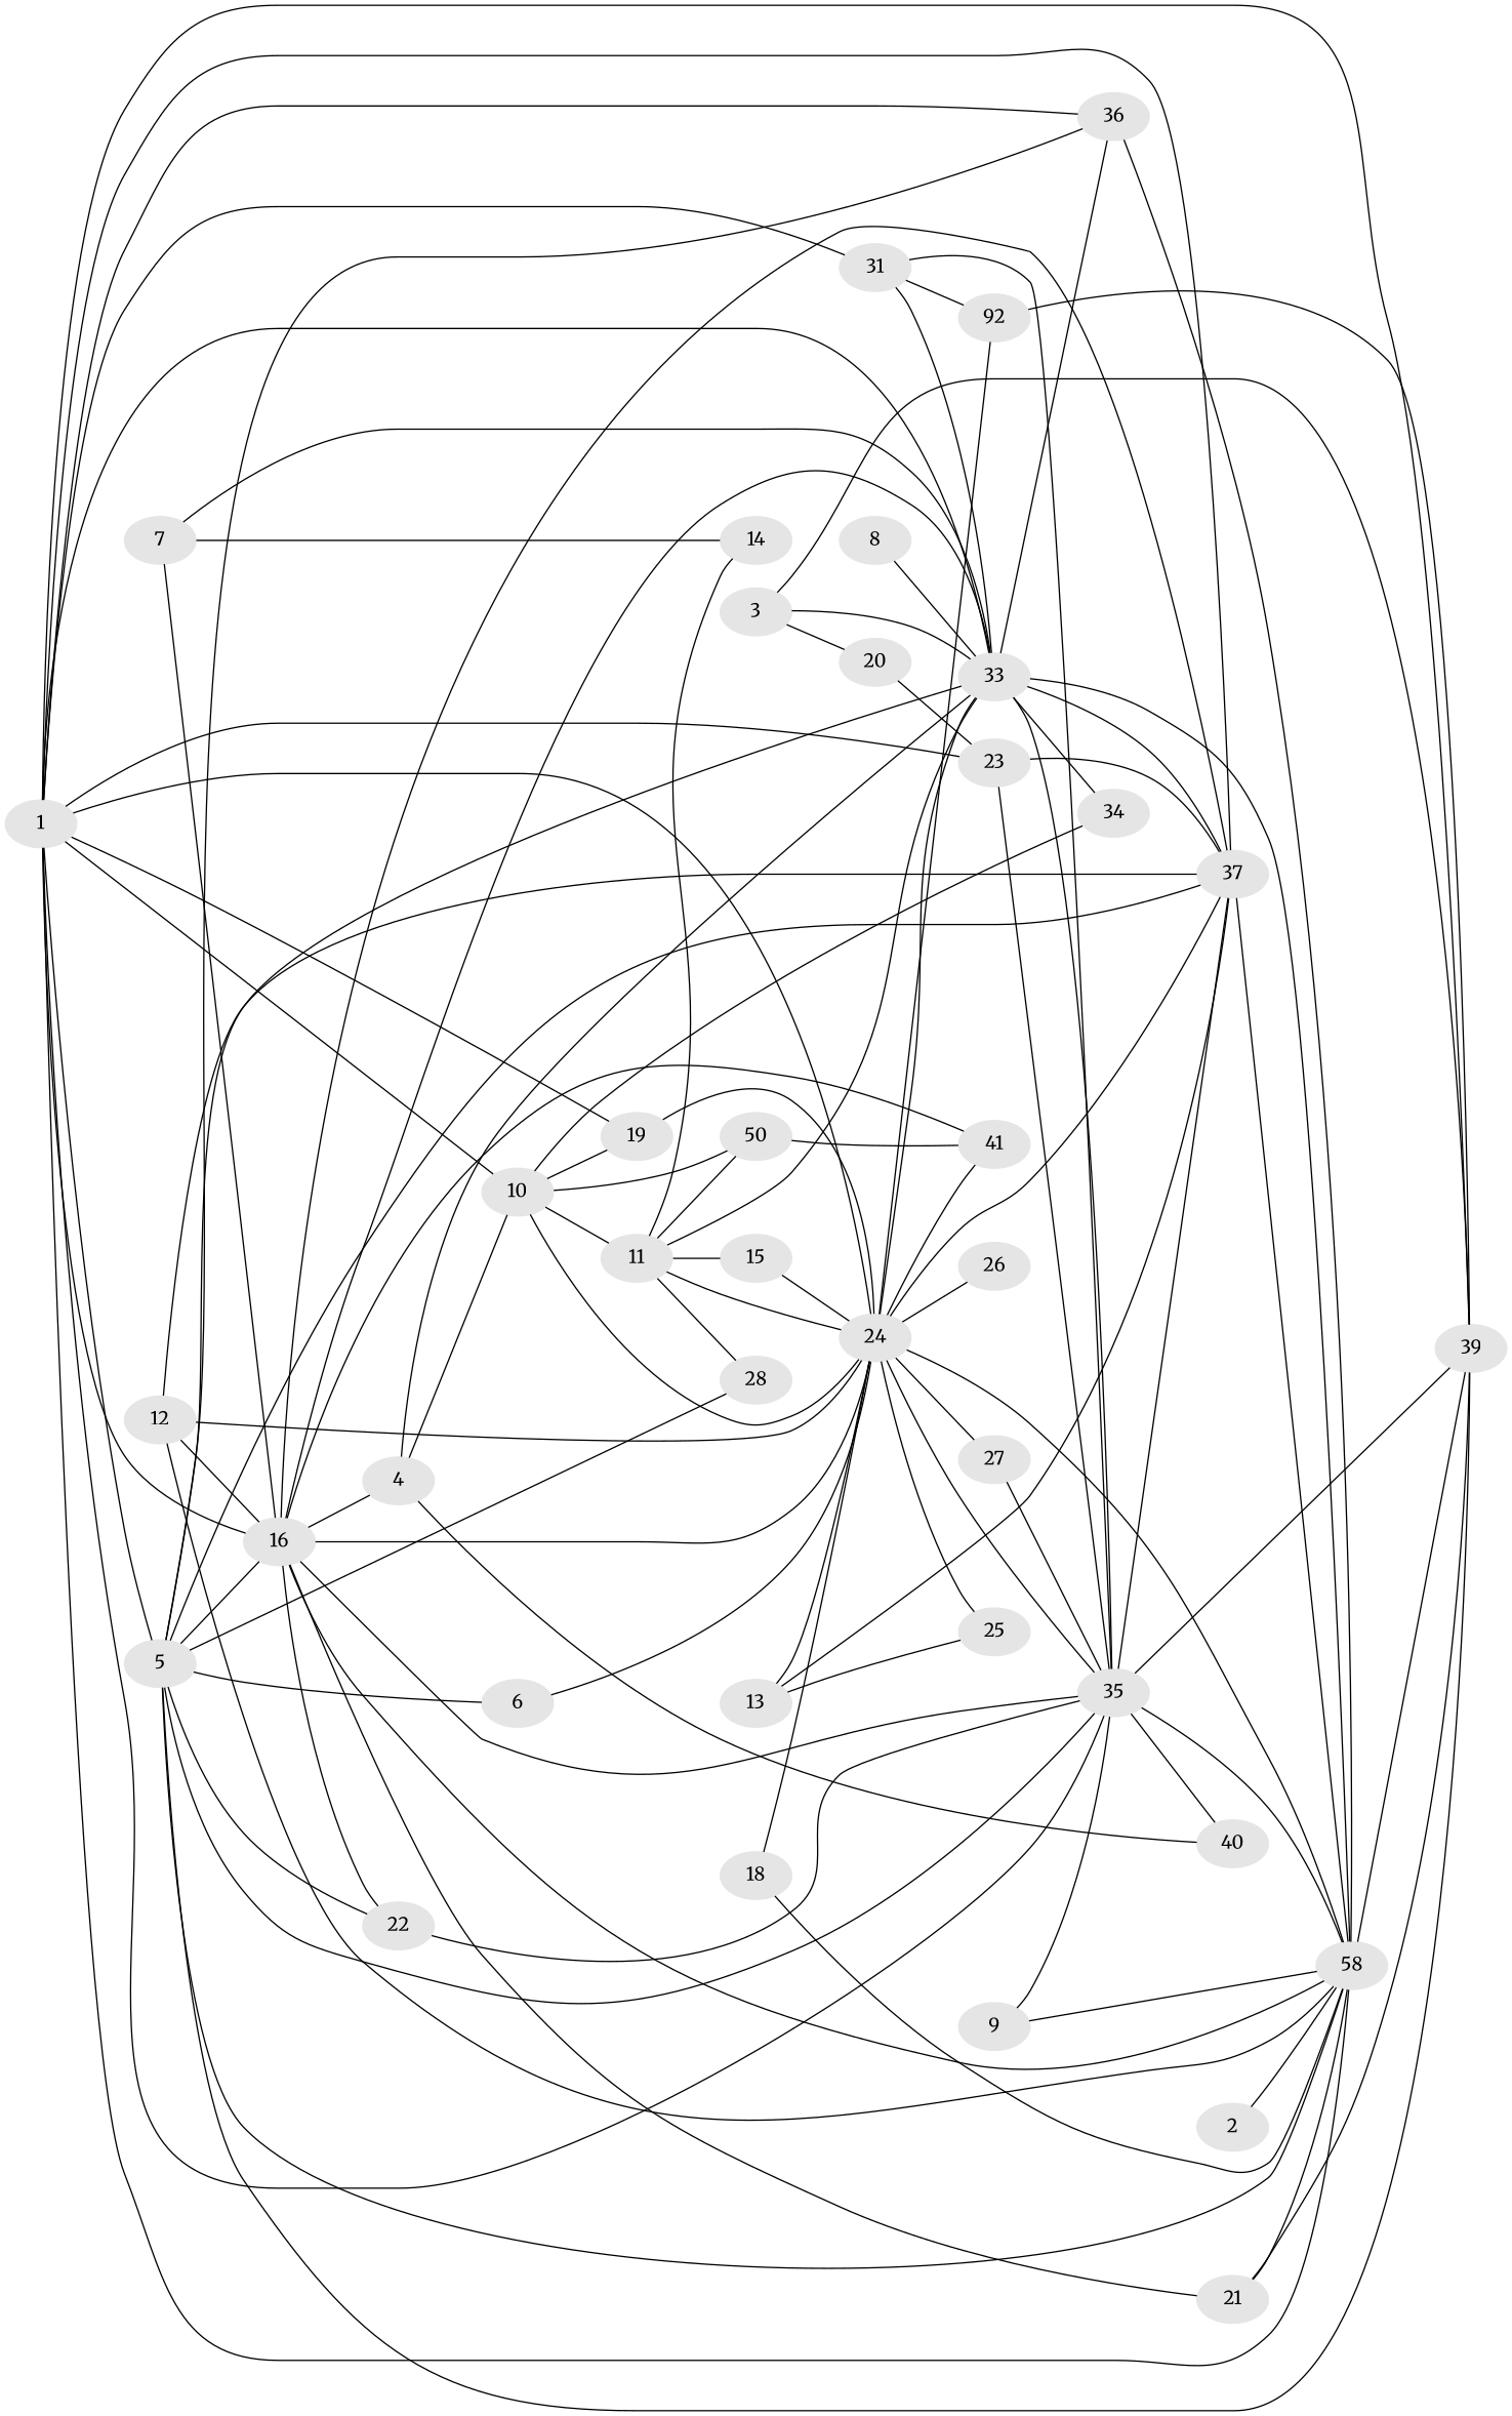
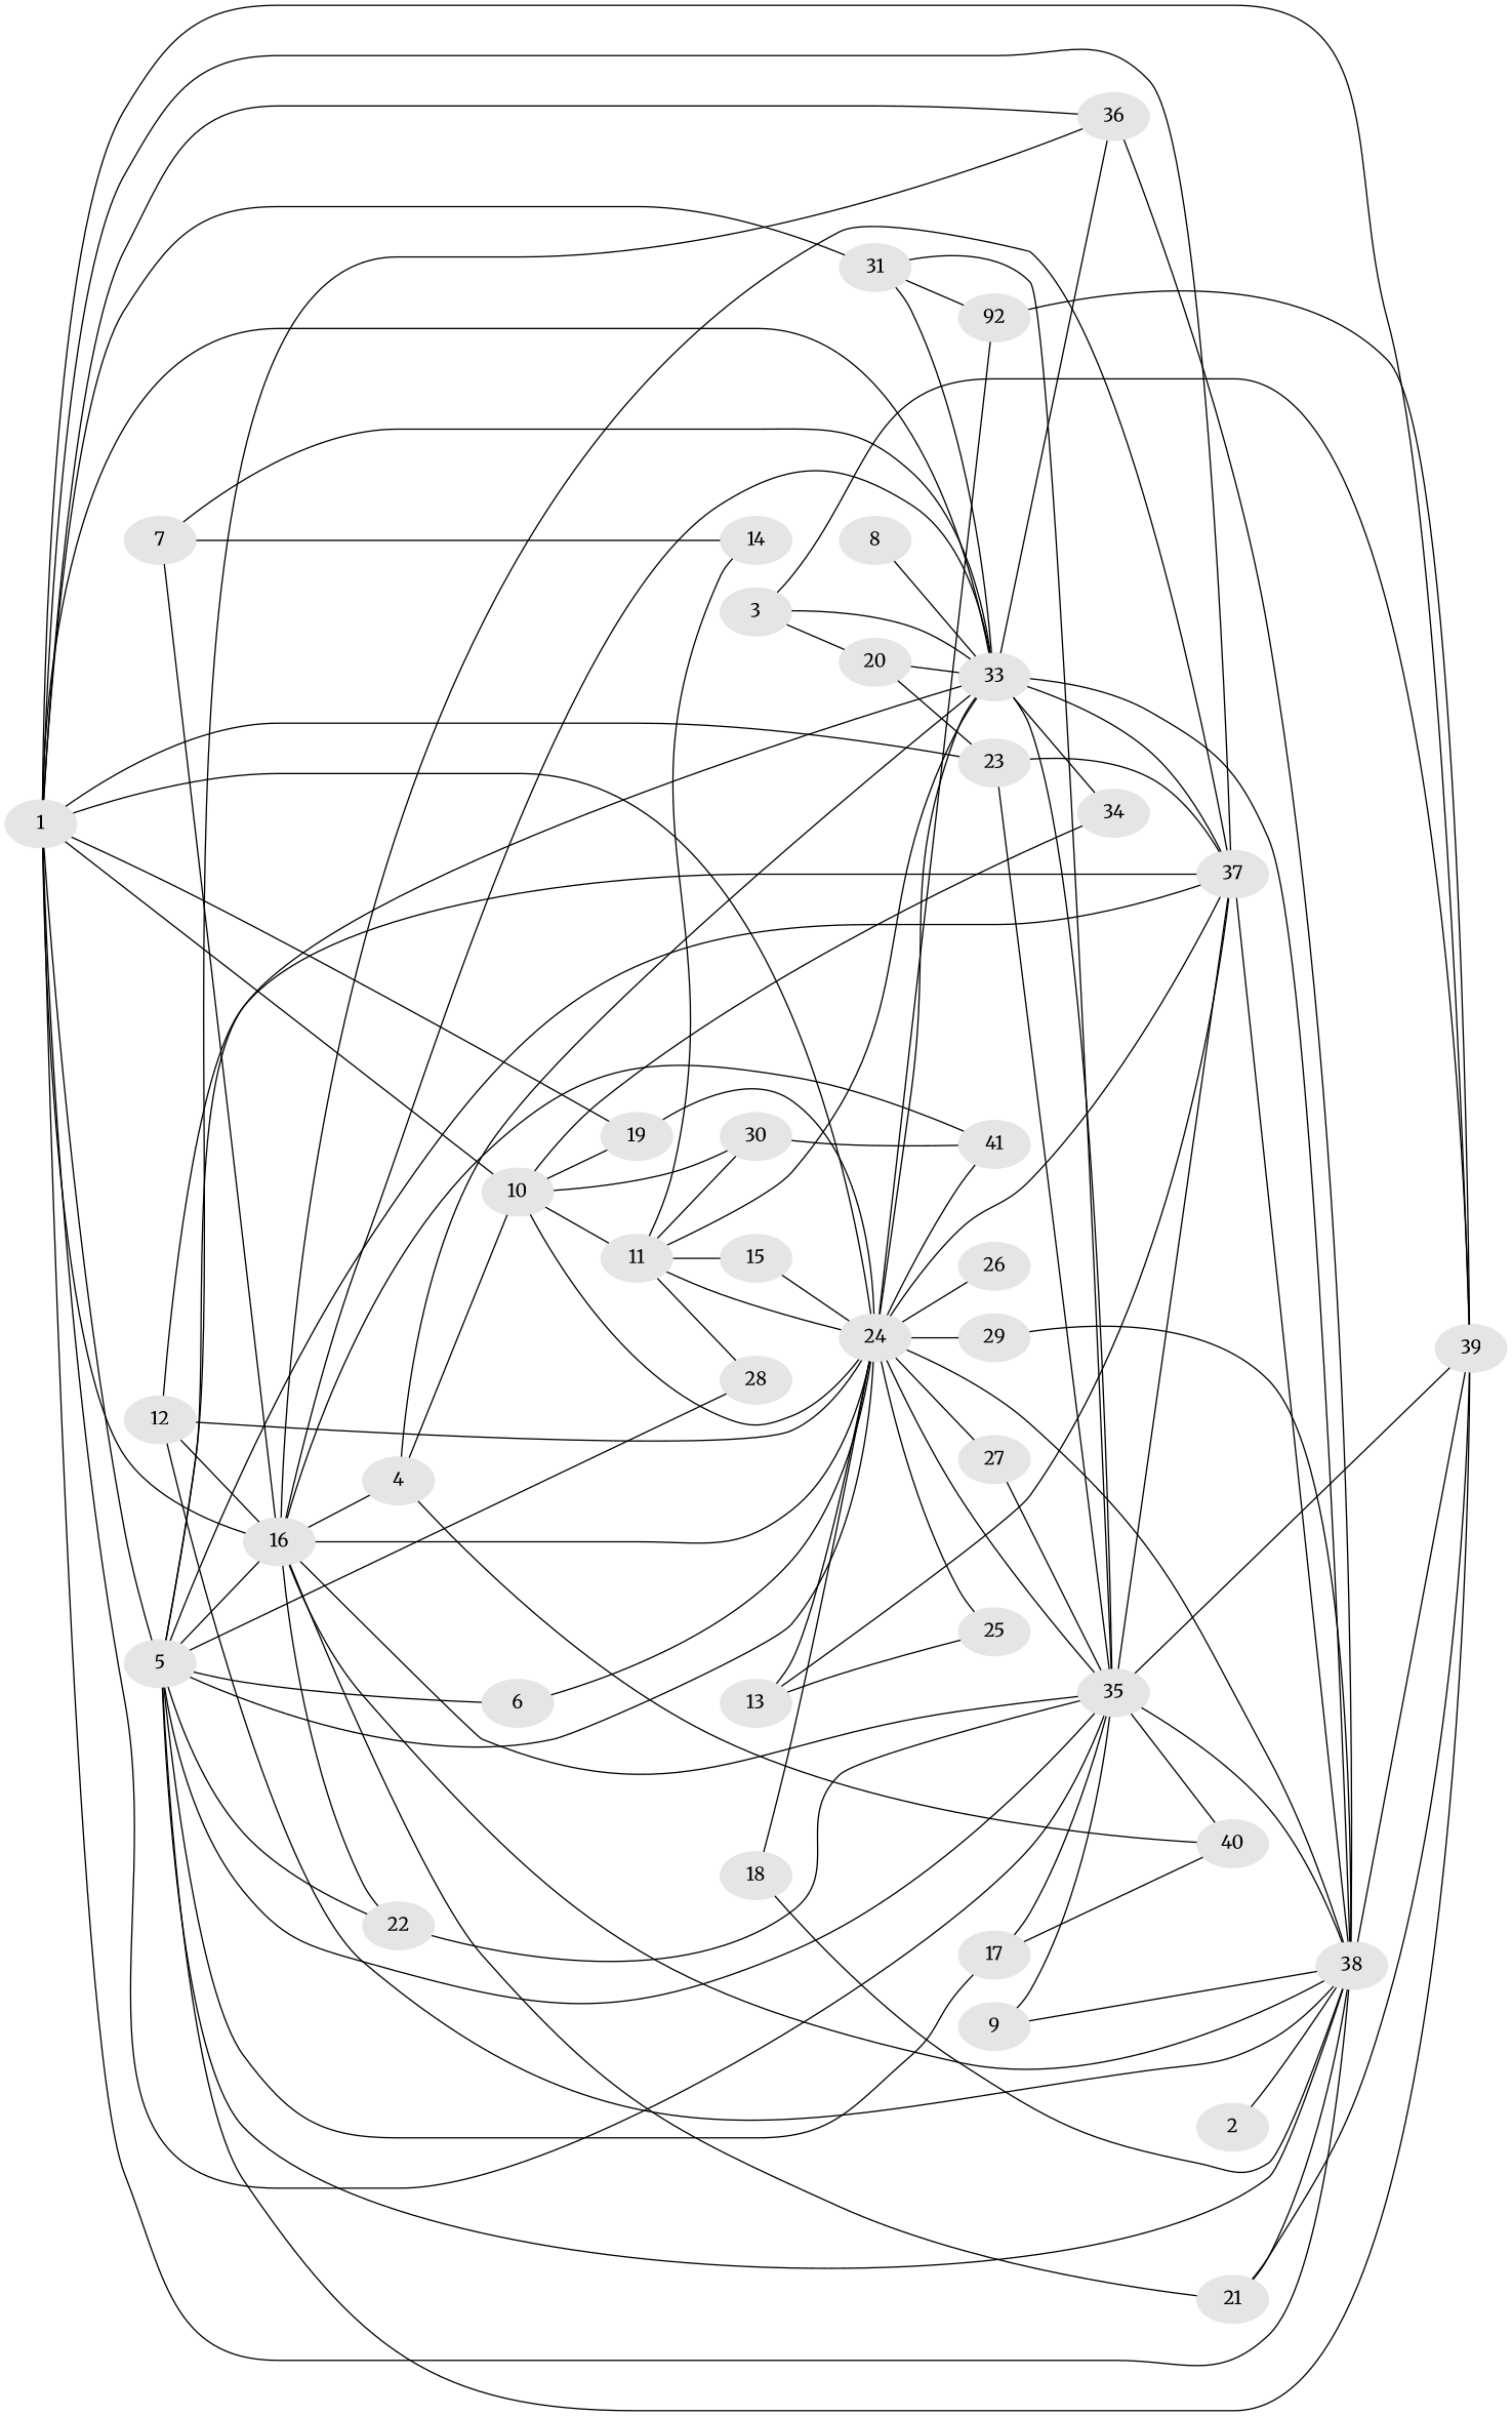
  graph {
    fontname=Merriweather
    rankdir=LR
    node [color=gray90 fontname=Merriweather style=filled]
    edge [fontname=Merriweather weight=1.0]
    1
    5
    10
    16
    19
    23
    24
    31
    33
    35
    36
    37
-   38 [label=58]
+   38
    39
    4
    40
    6
+   17
    22
    28
    11
-   30 [label=50]
+   30
    34
    21
    41
    25
    26
    27
+   29
    n30 [label=92]
    2
    3
    20
    7
    14
    8
    9
    15
    12
    13
    18
    1 -- 5 [weight=3.0]
    1 -- 10 [weight=2.0]
    1 -- 16 [weight=2.0]
    1 -- 19 [weight=2.0]
    1 -- 23
    1 -- 24 [weight=4.0]
    1 -- 31
    1 -- 33 [weight=2.0]
    1 -- 35 [weight=3.0]
    1 -- 36
    1 -- 37 [weight=2.0]
    1 -- 38 [weight=2.0]
    1 -- 39
    5 -- 16
+   5 -- 24 [weight=2.0]
    5 -- 33
    5 -- 35
    5 -- 36
    5 -- 37 [weight=2.0]
    5 -- 38
    5 -- 39
    5 -- 6
+   5 -- 17
    5 -- 22
    5 -- 28
    10 -- 19
    10 -- 24
    10 -- 11
    10 -- 30
    10 -- 34
    16 -- 24 [weight=3.0]
    16 -- 33
    16 -- 35 [weight=2.0]
    16 -- 37 [weight=2.0]
    16 -- 38 [weight=2.0]
    16 -- 4
    16 -- 22
    16 -- 21
    16 -- 41
    19 -- 24
    23 -- 35
    23 -- 37
    24 -- 33 [weight=4.0]
    24 -- 35 [weight=2.0]
    24 -- 37 [weight=2.0]
    24 -- 38 [weight=3.0]
    24 -- 41 [weight=2.0]
    24 -- 25
    24 -- 26
    24 -- 27
+   24 -- 29 [weight=3.0]
    24 -- n30
    31 -- 33
    31 -- 35
    31 -- n30
    33 -- 35
    33 -- 36
    33 -- 37
    33 -- 38
    33 -- 34
    35 -- 37
    35 -- 38
    35 -- 39
    35 -- 40
    36 -- 38
    37 -- 38
    38 -- 39
    4 -- 10
    4 -- 33
    4 -- 40
    6 -- 24
+   17 -- 35
+   17 -- 40
    22 -- 35
    11 -- 24
    11 -- 33
    11 -- 28
    11 -- 30
    11 -- 14
    11 -- 15
    30 -- 41
    21 -- 38
    21 -- 39
    27 -- 35
+   29 -- 38
    n30 -- 39
    2 -- 38
    3 -- 33
    3 -- 39
    3 -- 20
    20 -- 23
+   20 -- 33
    7 -- 16
    7 -- 33
    7 -- 14
    8 -- 33
    9 -- 35
    9 -- 38
    15 -- 24
    12 -- 16
    12 -- 24
    12 -- 37 [weight=2.0]
    12 -- 38
    13 -- 24
    13 -- 37
    13 -- 25
    18 -- 24
    18 -- 38
  }
